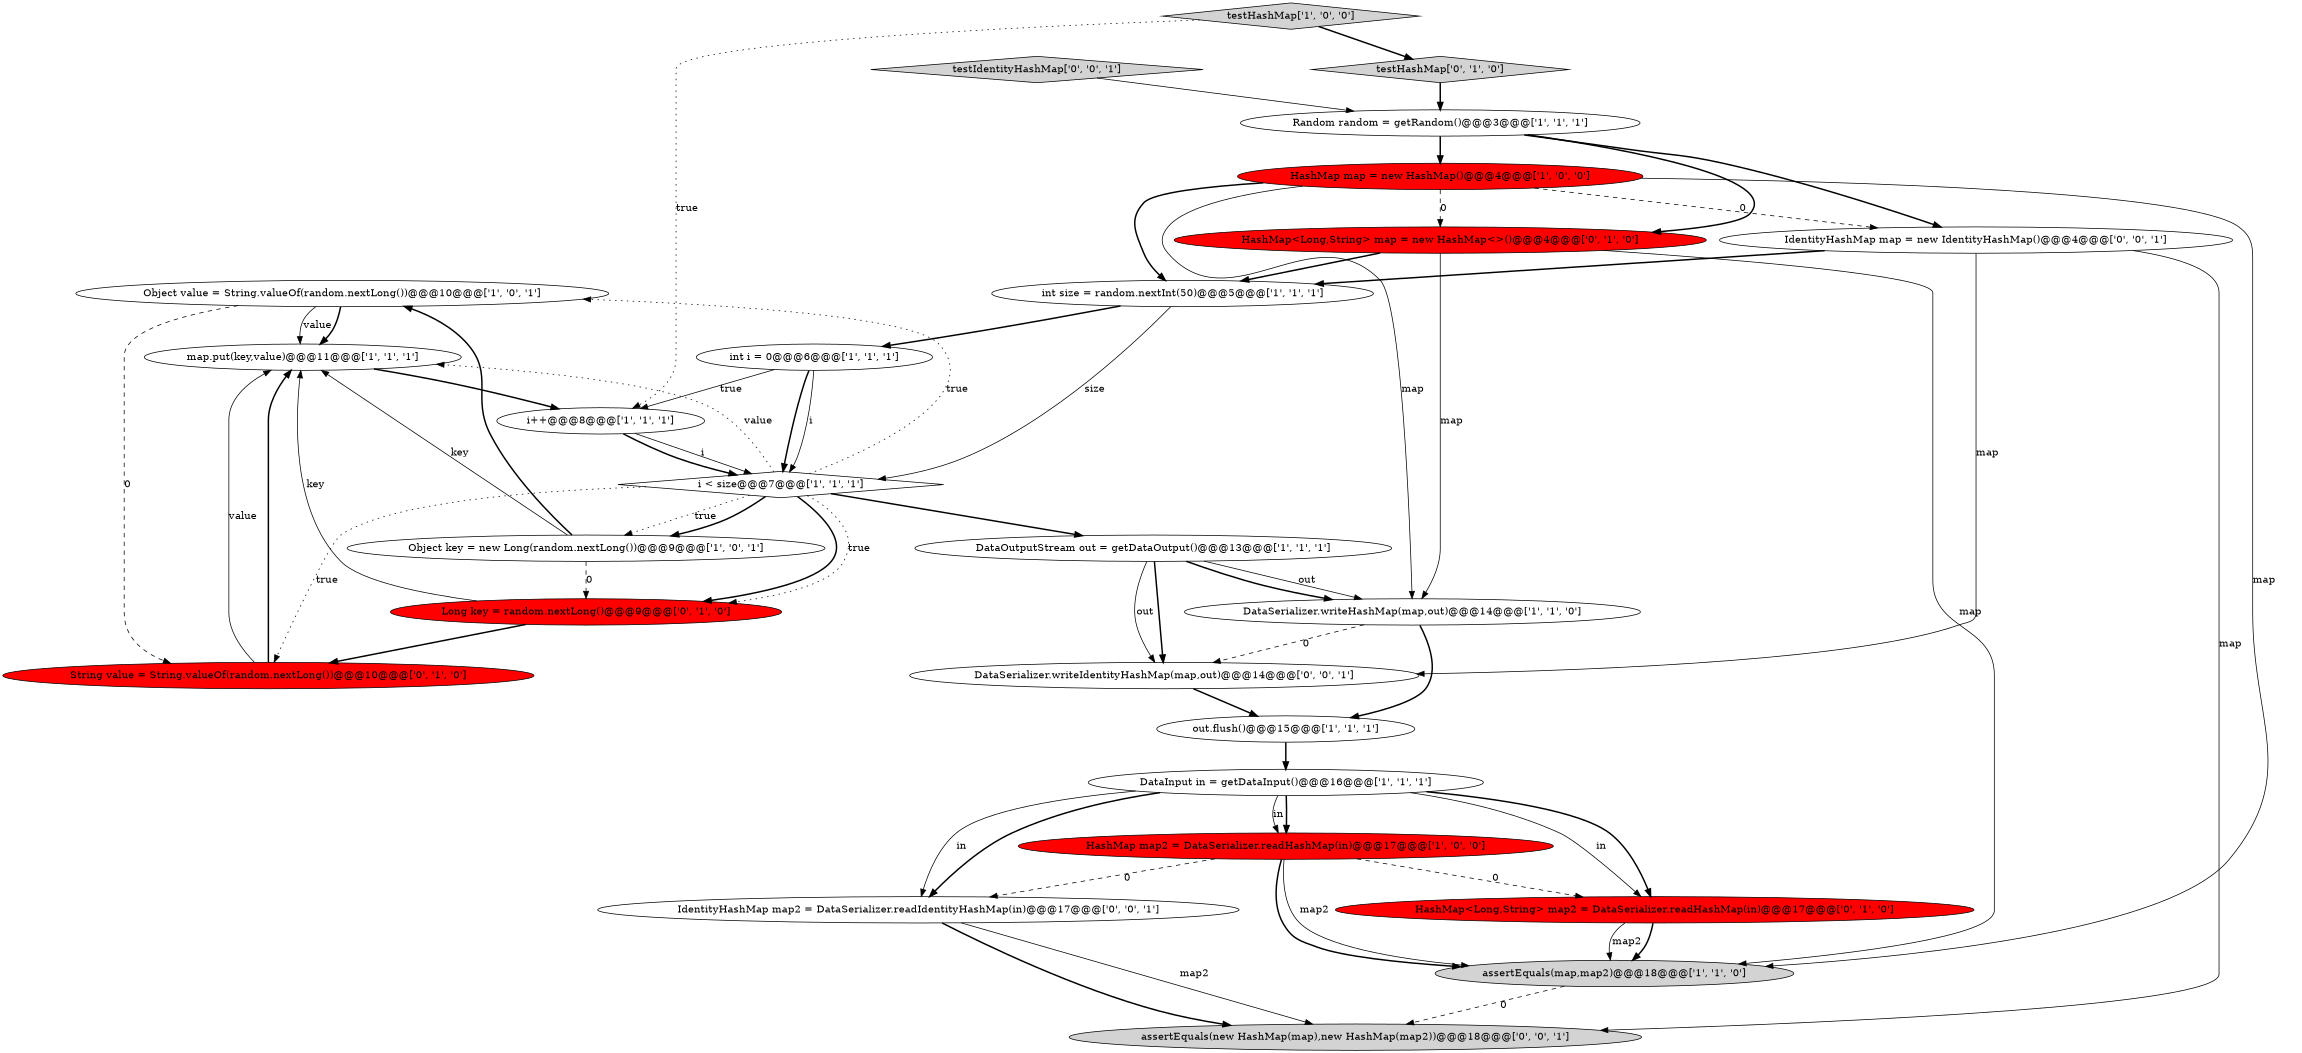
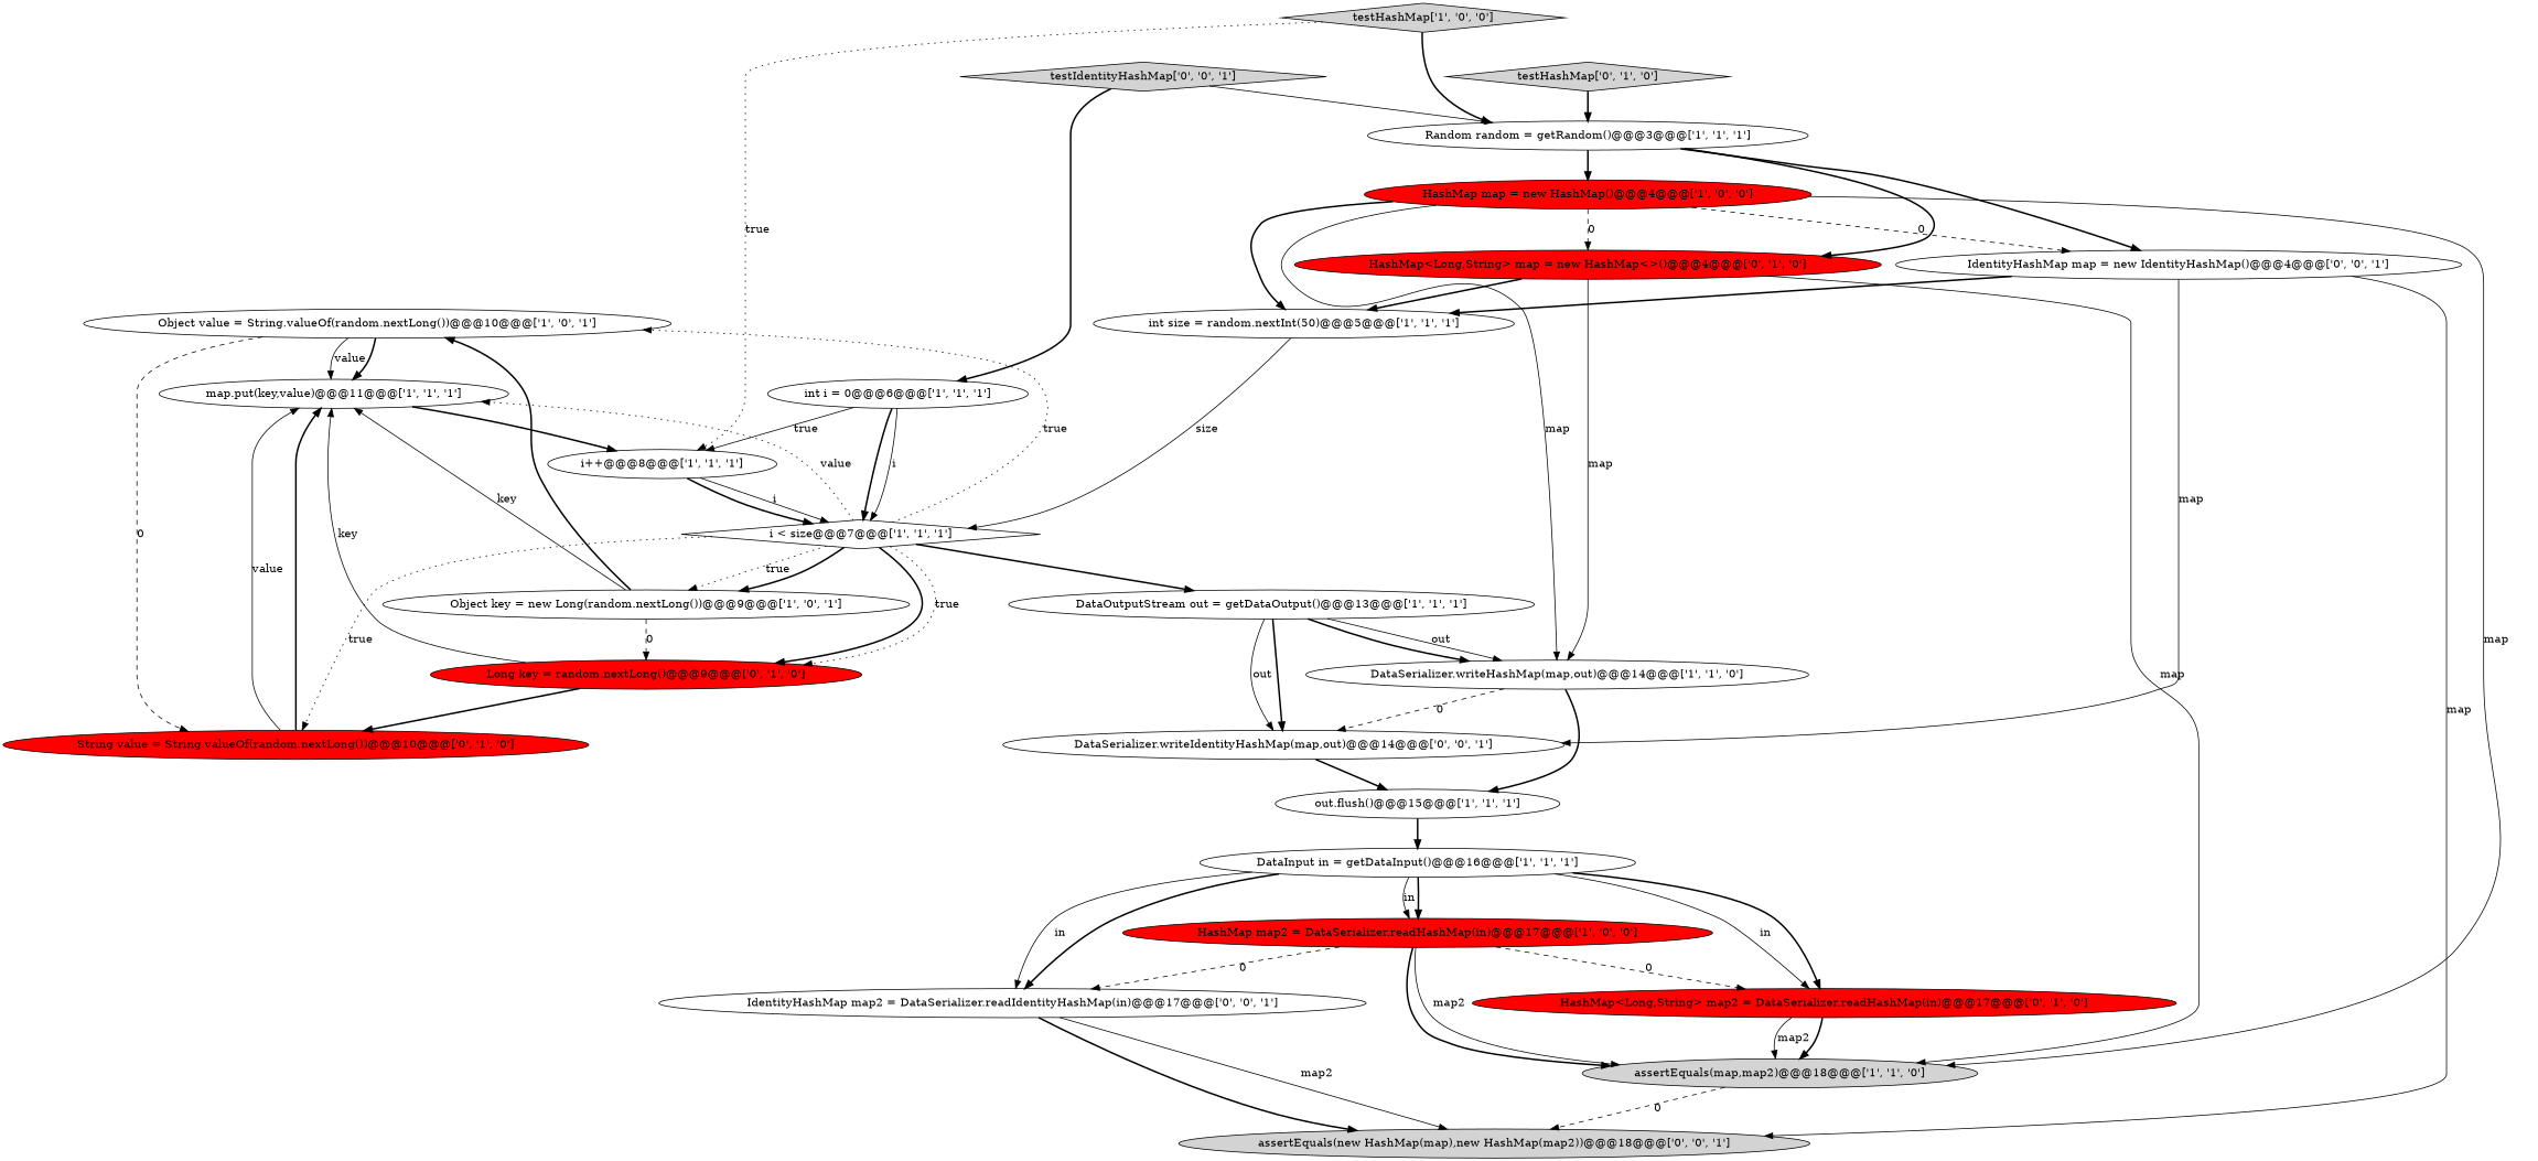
  digraph {
    node [fillcolor=white shape=ellipse style=filled]
    edge [style=bold]
    n1 [label="Object value = String.valueOf(random.nextLong())@@@10@@@['1', '0', '1']"]
    n2 [label="map.put(key,value)@@@11@@@['1', '1', '1']"]
    n3 [fillcolor=red label="String value = String.valueOf(random.nextLong())@@@10@@@['0', '1', '0']"]
    n4 [label="i++@@@8@@@['1', '1', '1']"]
    n5 [label="out.flush()@@@15@@@['1', '1', '1']"]
    n6 [label="DataInput in = getDataInput()@@@16@@@['1', '1', '1']"]
    n7 [label="IdentityHashMap map2 = DataSerializer.readIdentityHashMap(in)@@@17@@@['0', '0', '1']"]
    n8 [fillcolor=red label="HashMap map2 = DataSerializer.readHashMap(in)@@@17@@@['1', '0', '0']"]
    n9 [fillcolor=red label="HashMap<Long,String> map2 = DataSerializer.readHashMap(in)@@@17@@@['0', '1', '0']"]
    n10 [fillcolor=lightgray label="testHashMap['1', '0', '0']" shape=diamond]
    n11 [label="Random random = getRandom()@@@3@@@['1', '1', '1']"]
    n12 [label="IdentityHashMap map = new IdentityHashMap()@@@4@@@['0', '0', '1']"]
    n13 [fillcolor=red label="HashMap<Long,String> map = new HashMap<>()@@@4@@@['0', '1', '0']"]
    n14 [fillcolor=red label="HashMap map = new HashMap()@@@4@@@['1', '0', '0']"]
    n15 [fillcolor=lightgray label="testHashMap['0', '1', '0']" shape=diamond]
    n16 [label="i < size@@@7@@@['1', '1', '1']" shape=diamond]
    n17 [label="Object key = new Long(random.nextLong())@@@9@@@['1', '0', '1']"]
    n18 [fillcolor=red label="Long key = random.nextLong()@@@9@@@['0', '1', '0']"]
    n19 [label="DataOutputStream out = getDataOutput()@@@13@@@['1', '1', '1']"]
    n20 [fillcolor=lightgray label="assertEquals(map,map2)@@@18@@@['1', '1', '0']"]
    n21 [fillcolor=lightgray label="assertEquals(new HashMap(map),new HashMap(map2))@@@18@@@['0', '0', '1']"]
    n22 [label="DataSerializer.writeIdentityHashMap(map,out)@@@14@@@['0', '0', '1']"]
    n23 [label="DataSerializer.writeHashMap(map,out)@@@14@@@['1', '1', '0']"]
    n24 [label="int size = random.nextInt(50)@@@5@@@['1', '1', '1']"]
    n25 [label="int i = 0@@@6@@@['1', '1', '1']"]
    n26 [fillcolor=lightgray label="testIdentityHashMap['0', '0', '1']" shape=diamond]
    n1 -> n2 [label=value style=solid]
    n1 -> n2
    n1 -> n3 [label=0 style=dashed]
    n2 -> n4
    n3 -> n2
    n3 -> n2 [label=value style=solid]
    n4 -> n16
    n4 -> n16 [label=i style=solid]
    n5 -> n6
    n6 -> n7
    n6 -> n7 [label=in style=solid]
    n6 -> n8
    n6 -> n8 [label=in style=solid]
    n6 -> n9 [label=in style=solid]
    n6 -> n9
    n7 -> n21
    n7 -> n21 [label=map2 style=solid]
    n8 -> n7 [label=0 style=dashed]
    n8 -> n9 [label=0 style=dashed]
    n8 -> n20 [label=map2 style=solid]
    n8 -> n20
    n9 -> n20
    n9 -> n20 [label=map2 style=solid]
    n10 -> n4 [label=true style=dotted]
-   n10 -> n15
+   n10 -> n11
    n11 -> n12
    n11 -> n13
    n11 -> n14
    n12 -> n21 [label=map style=solid]
    n12 -> n22 [label=map style=solid]
    n12 -> n24
    n13 -> n20 [label=map style=solid]
    n13 -> n23 [label=map style=solid]
    n13 -> n24
    n14 -> n12 [label=0 style=dashed]
    n14 -> n13 [label=0 style=dashed]
    n14 -> n20 [label=map style=solid]
    n14 -> n23 [label=map style=solid]
    n14 -> n24
    n15 -> n11
    n16 -> n1 [label=true style=dotted]
    n16 -> n2 [label=value style=dotted]
    n16 -> n3 [label=true style=dotted]
    n16 -> n17 [label=true style=dotted]
    n16 -> n17
    n16 -> n18
    n16 -> n18 [label=true style=dotted]
    n16 -> n19
    n17 -> n1
    n17 -> n2 [label=key style=solid]
    n17 -> n18 [label=0 style=dashed]
    n18 -> n2 [label=key style=solid]
    n18 -> n3
    n19 -> n22 [label=out style=solid]
    n19 -> n22
    n19 -> n23 [label=out style=solid]
    n19 -> n23
    n20 -> n21 [label=0 style=dashed]
    n22 -> n5
    n23 -> n5
    n23 -> n22 [label=0 style=dashed]
    n24 -> n16 [label=size style=solid]
-   n24 -> n25
+   n26 -> n25
    n25 -> n4 [label=true style=solid]
    n25 -> n16
    n25 -> n16 [label=i style=solid]
    n26 -> n11 [style=solid]
  }
